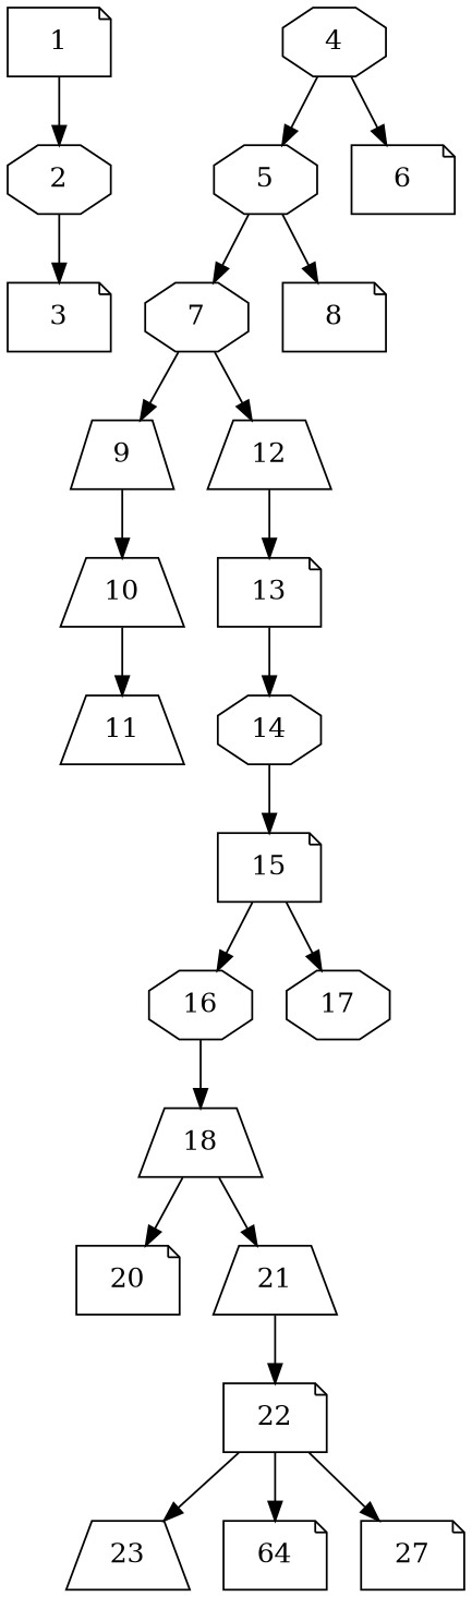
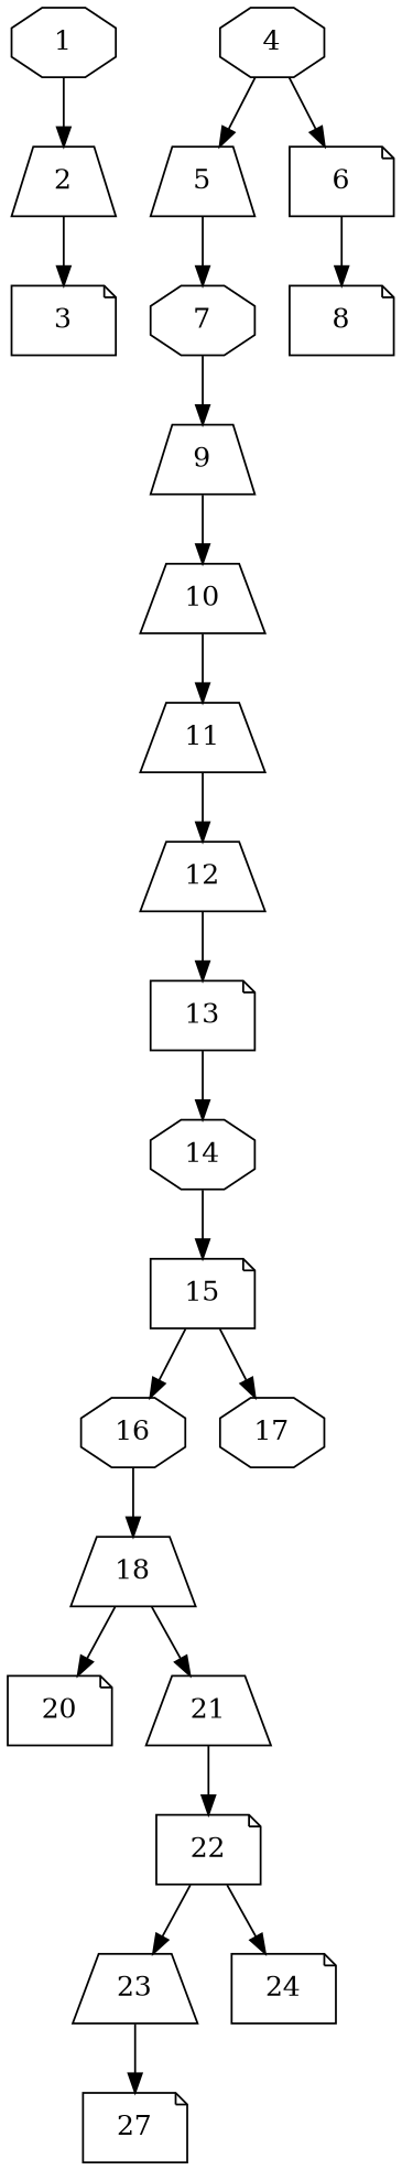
  digraph {
    node [alpha=0.03 shape=note]
-   1 [alpha=0.02 expect_size=45807616]
-   2 [alpha=0.06 expect_size=46580736 shape=octagon]
+   1 [alpha=0.02 expect_size=45807616 shape=octagon]
+   2 [alpha=0.06 expect_size=46580736 shape=trapezium]
    3 [alpha=0.00 expect_size=23268352]
    4 [alpha=0.04 expect_size=33957888 shape=octagon]
-   5 [alpha=0.07 expect_size=12769280 shape=octagon]
+   5 [alpha=0.07 expect_size=12769280 shape=trapezium]
    6 [alpha=0.19 expect_size=36428800]
    7 [alpha=0.01 expect_size=7162880 shape=octagon]
    8 [alpha=0.11 expect_size=17745920]
    9 [expect_size=34903040 shape=trapezium]
    10 [alpha=0.14 expect_size=31941632 shape=trapezium]
    11 [alpha=0.06 expect_size=11308032 shape=trapezium]
    12 [alpha=0.14 expect_size=14905344 shape=trapezium]
    13 [expect_size=28811264]
    14 [alpha=0.04 expect_size=29926400 shape=octagon]
    15 [alpha=0.08 expect_size=38784000]
    16 [alpha=0.05 expect_size=8236032 shape=octagon]
    17 [alpha=0.08 expect_size=6494208 shape=octagon]
    18 [alpha=0.18 expect_size=8177664 shape=trapezium]
    20 [alpha=0.11 expect_size=40844288]
    21 [alpha=0.19 expect_size=26000384 shape=trapezium]
    22 [alpha=0.05 expect_size=39717888]
    23 [alpha=0.18 expect_size=26482688 shape=trapezium]
-   24 [expect_size=33182720 label=64]
+   24 [expect_size=33182720]
    n24 [alpha=0.12 expect_size=42442752 label=27]
    1 -> 2
    2 -> 3
    4 -> 5
    4 -> 6
    5 -> 7
-   5 -> 8
+   6 -> 8
    7 -> 9
    9 -> 10
    10 -> 11
-   7 -> 12
+   11 -> 12
    12 -> 13
    13 -> 14
    14 -> 15
    15 -> 16
    15 -> 17
    16 -> 18
    18 -> 20
    18 -> 21
    21 -> 22
    22 -> 23
    22 -> 24
-   22 -> n24
+   23 -> n24
  }
